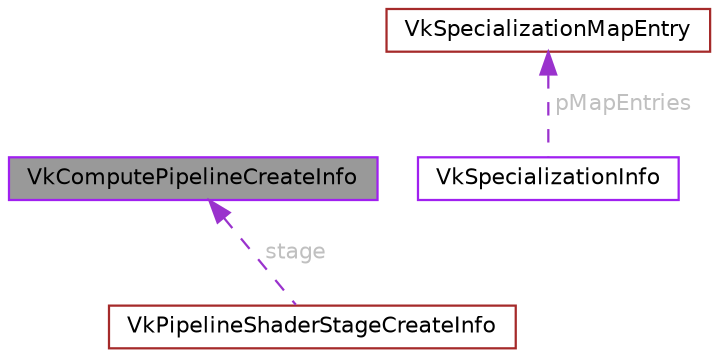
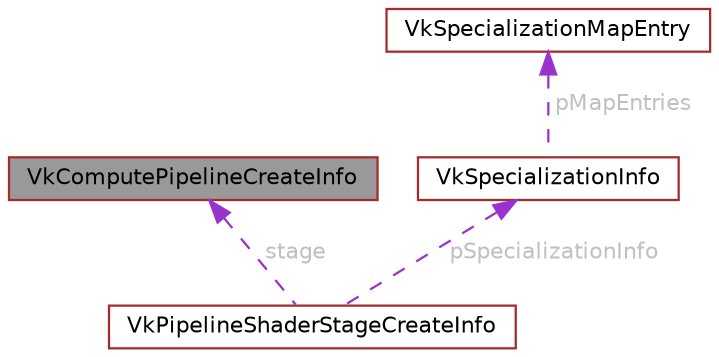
  digraph {
    node [color=purple fillcolor=white fontname=Helvetica fontsize=10 shape=box style=filled]
    edge [color=darkorchid3 dir=back fontcolor=grey fontname=Helvetica fontsize=10 labelfontname=Helvetica labelfontsize=10 style=dashed]
-   n1 [fillcolor=grey60 fontcolor=black height=0.2 label=VkComputePipelineCreateInfo width=0.4]
+   n1 [color=brown fillcolor=grey60 fontcolor=black height=0.2 label=VkComputePipelineCreateInfo width=0.4]
    n2 [color=brown height=0.2 label=VkPipelineShaderStageCreateInfo width=0.4]
-   n3 [height=0.2 label=VkSpecializationInfo width=0.4]
+   n3 [color=brown height=0.2 label=VkSpecializationInfo width=0.4]
    n4 [color=brown height=0.2 label=VkSpecializationMapEntry width=0.4]
    n1 -> n2 [label=" stage"]
+   n3 -> n2 [label=" pSpecializationInfo"]
    n4 -> n3 [label=" pMapEntries"]
  }
